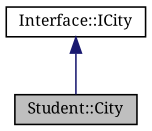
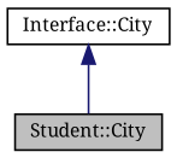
  digraph {
    fontname="Noto Serif"
    node [color=black fontname="Noto Serif" fontsize=10 shape=record style=filled]
    n1 [fillcolor=grey75 fontcolor=black height=0.2 label="Student::City" width=0.4]
-   n2 [fillcolor=white height=0.2 label="Interface::ICity" width=0.4]
+   n2 [fillcolor=white height=0.2 label="Interface::City" width=0.4]
    n2 -> n1 [color=midnightblue dir=back fontname="Noto Serif" fontsize=10 labelfontname=Helvetica labelfontsize=10 style=solid]
  }
